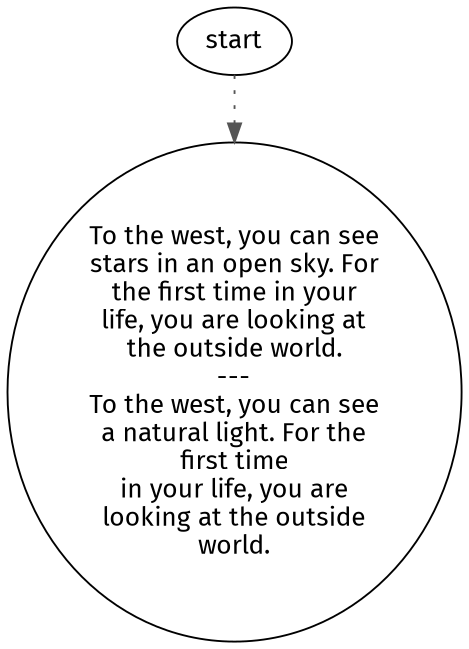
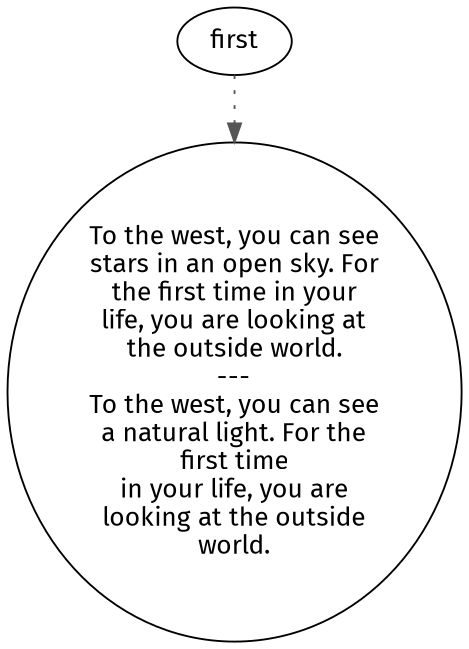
  digraph {
    fontname="Fira Sans"
    node [color="#000000" fillcolor="#FFFFFF" style=filled fontname="Fira Sans"]
-   start
+   start [label=first]
    n2 [label="To the west, you can see\nstars in an open sky. For\nthe first time in your\nlife, you are looking at\nthe outside world.\n---\nTo the west, you can see\na natural light. For the\nfirst time\nin your life, you are\nlooking at the outside\nworld."]
    start -> n2 [color="#555555" style=dotted fontname="Fira Sans"]
  }
